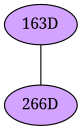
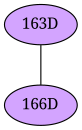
  graph {
    fontname="Noto Serif"
    node [fillcolor="#D3A4FF" style=radial fontname="Noto Serif"]
    "163D"
-   "166D" [label="266D"]
+   "166D"
    "163D" -- "166D" [penwidth=1 fontname="Noto Serif"]
  }
